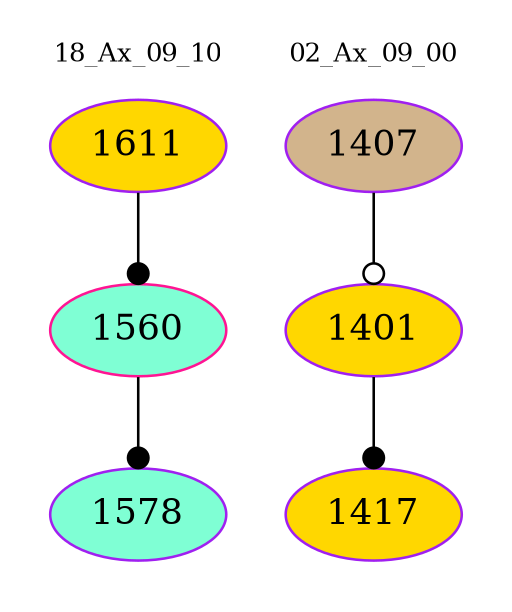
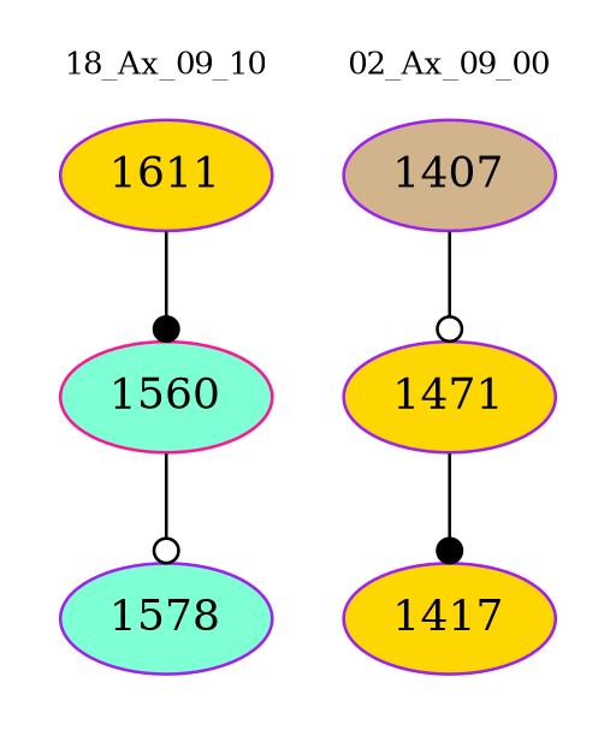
  digraph {
    node [color=purple fillcolor=gold style=filled]
    edge [arrowhead=dot color=black]
    n1 [label=1611]
    n2 [color=deeppink fillcolor=aquamarine label=1560]
    n3 [fillcolor=aquamarine label=1578]
    n4 [fillcolor=tan label=1407]
-   n5 [label=1401]
+   n5 [label=1471]
    n6 [label=1417]
    subgraph cluster_1 {
      color=white
      fontsize=10
      label="18_Ax_09_10"
      n1
      n2
      n3
    }
    subgraph cluster_2 {
      color=white
      fontsize=10
      label="02_Ax_09_00"
      n4
      n5
      n6
    }
    n1 -> n2
-   n2 -> n3
+   n2 -> n3 [arrowhead=odot]
    n4 -> n5 [arrowhead=odot]
    n5 -> n6
  }
